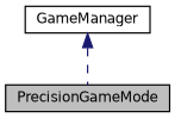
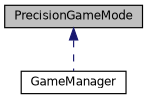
  digraph {
    node [color=black fontname=Helvetica fontsize=10 shape=record style=filled]
    n1 [fillcolor=grey75 fontcolor=black height=0.2 label=PrecisionGameMode width=0.4]
    n2 [fillcolor=white height=0.2 label=GameManager width=0.4]
-   n2 -> n1 [color=midnightblue dir=back fontname=Helvetica fontsize=10 labelfontname=Helvetica labelfontsize=10 style=dashed]
+   n1 -> n2 [color=midnightblue dir=back fontname=Helvetica fontsize=10 labelfontname=Helvetica labelfontsize=10 style=dashed]
  }
